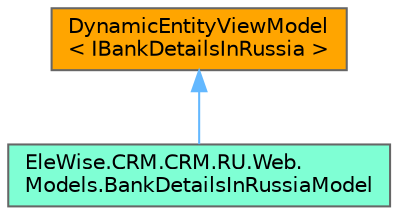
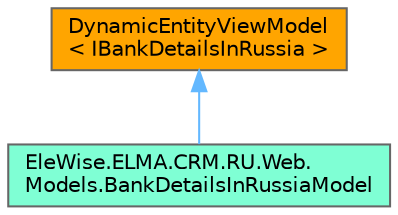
  digraph {
    node [color=gray40 fontname=Helvetica fontsize=10 shape=box style=filled]
-   n1 [fillcolor=aquamarine fontcolor=black height=0.2 label="EleWise.CRM.CRM.RU.Web.\lModels.BankDetailsInRussiaModel" width=0.4]
+   n1 [fillcolor=aquamarine fontcolor=black height=0.2 label="EleWise.ELMA.CRM.RU.Web.\lModels.BankDetailsInRussiaModel" width=0.4]
    n2 [fillcolor=orange height=0.2 label="DynamicEntityViewModel\l\< IBankDetailsInRussia \>" width=0.4]
    n2 -> n1 [color=steelblue1 dir=back fontname=Helvetica fontsize=10 labelfontname=Helvetica labelfontsize=10 style=solid]
  }
